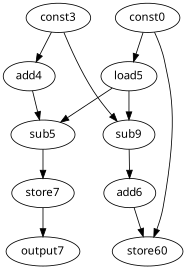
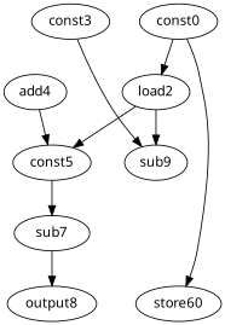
  digraph {
    fontname="Noto Sans"
    node [fontname="Noto Sans" opcode=add]
    edge [fontname="Noto Sans" operand=1]
-   load2 [opcode=load label=load5]
+   load2 [opcode=load]
    const0 [opcode=const]
    n3 [label=store60 opcode=store]
-   sub5 [opcode=sub]
+   sub5 [opcode=sub label=const5]
    n5 [label=sub9]
    add4
-   add6
-   sub7 [opcode=sub label=store7]
-   output8 [opcode=output label=output7]
+   sub7 [opcode=sub]
+   output8 [opcode=output]
    const3 [opcode=const]
    load2 -> sub5 [operand=0]
    load2 -> n5 [operand=0]
    const0 -> load2 [operand=0]
    const0 -> n3 [operand=0]
    sub5 -> sub7
-   n5 -> add6
    add4 -> sub5
-   add6 -> n3
    sub7 -> output8 [operand=0]
    const3 -> n5
-   const3 -> add4
  }
